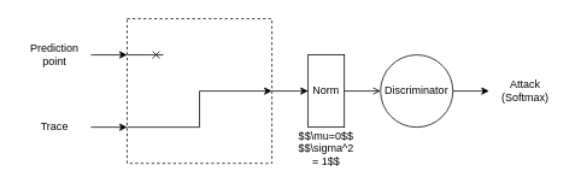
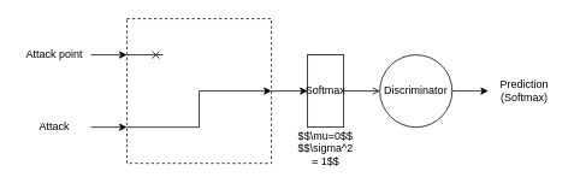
  <mxCell id="0" />
  <mxCell id="1" parent="0" />
  <mxCell id="2" value="Discriminator" style="ellipse;whiteSpace=wrap;html=1;aspect=fixed;" vertex="1" parent="1"><mxGeometry x="420" y="60" width="80" height="80" as="geometry" /></mxCell>
- <mxCell id="3" value="Norm" style="rounded=0;whiteSpace=wrap;html=1;" vertex="1" parent="1"><mxGeometry x="340" y="60" width="40" height="80" as="geometry" /></mxCell>
+ <mxCell id="3" value="Softmax" style="rounded=0;whiteSpace=wrap;html=1;" vertex="1" parent="1"><mxGeometry x="340" y="60" width="40" height="80" as="geometry" /></mxCell>
  <mxCell id="4" value="$$\mu=0$$" style="text;html=1;strokeColor=none;fillColor=none;align=center;verticalAlign=middle;whiteSpace=wrap;rounded=0;" vertex="1" parent="1"><mxGeometry x="340" y="140" width="40" height="20" as="geometry" /></mxCell>
  <mxCell id="5" value="$$\sigma^2 = 1$$" style="text;html=1;strokeColor=none;fillColor=none;align=center;verticalAlign=middle;whiteSpace=wrap;rounded=0;" vertex="1" parent="1"><mxGeometry x="340" y="160" width="40" height="20" as="geometry" /></mxCell>
  <mxCell id="6" value="" style="endArrow=open;html=1;rounded=0;exitX=1;exitY=0.5;exitDx=0;exitDy=0;entryX=0;entryY=0.5;entryDx=0;entryDy=0;" edge="1" parent="1" source="3" target="2"><mxGeometry width="50" height="50" relative="1" as="geometry"><mxPoint x="450" y="240" as="sourcePoint" /><mxPoint x="500" y="190" as="targetPoint" /></mxGeometry></mxCell>
  <mxCell id="7" value="" style="endArrow=classic;html=1;rounded=0;exitX=1;exitY=0.5;exitDx=0;exitDy=0;" edge="1" parent="1" source="2"><mxGeometry width="50" height="50" relative="1" as="geometry"><mxPoint x="560" y="130" as="sourcePoint" /><mxPoint x="540" y="100" as="targetPoint" /></mxGeometry></mxCell>
- <mxCell id="8" value="Attack (Softmax)" style="text;html=1;strokeColor=none;fillColor=none;align=center;verticalAlign=middle;whiteSpace=wrap;rounded=0;" vertex="1" parent="1"><mxGeometry x="540" y="80" width="80" height="40" as="geometry" /></mxCell>
+ <mxCell id="8" value="Prediction (Softmax)" style="text;html=1;strokeColor=none;fillColor=none;align=center;verticalAlign=middle;whiteSpace=wrap;rounded=0;" vertex="1" parent="1"><mxGeometry x="540" y="80" width="80" height="40" as="geometry" /></mxCell>
  <mxCell id="9" value="" style="endArrow=classic;html=1;rounded=0;entryX=0;entryY=0.5;entryDx=0;entryDy=0;" edge="1" parent="1" target="3"><mxGeometry width="50" height="50" relative="1" as="geometry"><mxPoint x="300" y="100" as="sourcePoint" /><mxPoint x="240" y="80" as="targetPoint" /></mxGeometry></mxCell>
  <mxCell id="10" value="" style="whiteSpace=wrap;html=1;aspect=fixed;fillColor=none;dashed=1;" vertex="1" parent="1"><mxGeometry x="140" y="20" width="160" height="160" as="geometry" /></mxCell>
  <mxCell id="11" value="" style="endArrow=classic;html=1;rounded=0;exitX=0;exitY=0.75;exitDx=0;exitDy=0;entryX=1;entryY=0.5;entryDx=0;entryDy=0;" edge="1" parent="1" source="10" target="10"><mxGeometry width="50" height="50" relative="1" as="geometry"><mxPoint x="180" y="150" as="sourcePoint" /><mxPoint x="230" y="100" as="targetPoint" /><Array as="points"><mxPoint x="220" y="140" /><mxPoint x="220" y="100" /></Array></mxGeometry></mxCell>
  <mxCell id="12" value="" style="endArrow=cross;html=1;rounded=0;exitX=0;exitY=0.25;exitDx=0;exitDy=0;endFill=0;" edge="1" parent="1" source="10"><mxGeometry width="50" height="50" relative="1" as="geometry"><mxPoint x="190" y="90" as="sourcePoint" /><mxPoint x="180" y="60" as="targetPoint" /></mxGeometry></mxCell>
  <mxCell id="13" value="" style="endArrow=classic;html=1;rounded=0;entryX=0;entryY=0.25;entryDx=0;entryDy=0;" edge="1" parent="1" target="10"><mxGeometry width="50" height="50" relative="1" as="geometry"><mxPoint x="100" y="60" as="sourcePoint" /><mxPoint x="100" y="20" as="targetPoint" /></mxGeometry></mxCell>
  <mxCell id="14" value="" style="endArrow=classic;html=1;rounded=0;entryX=0;entryY=0.75;entryDx=0;entryDy=0;" edge="1" parent="1" target="10"><mxGeometry width="50" height="50" relative="1" as="geometry"><mxPoint x="100" y="140" as="sourcePoint" /><mxPoint x="70" y="130" as="targetPoint" /></mxGeometry></mxCell>
- <mxCell id="15" value="Trace" style="text;html=1;strokeColor=none;fillColor=none;align=center;verticalAlign=middle;whiteSpace=wrap;rounded=0;dashed=1;" vertex="1" parent="1"><mxGeometry x="20" y="120" width="80" height="40" as="geometry" /></mxCell>
- <mxCell id="16" value="Prediction point" style="text;html=1;strokeColor=none;fillColor=none;align=center;verticalAlign=middle;whiteSpace=wrap;rounded=0;dashed=1;" vertex="1" parent="1"><mxGeometry x="20" y="40" width="80" height="40" as="geometry" /></mxCell>
+ <mxCell id="15" value="Attack" style="text;html=1;strokeColor=none;fillColor=none;align=center;verticalAlign=middle;whiteSpace=wrap;rounded=0;dashed=1;" vertex="1" parent="1"><mxGeometry x="20" y="120" width="80" height="40" as="geometry" /></mxCell>
+ <mxCell id="16" value="Attack point" style="text;html=1;strokeColor=none;fillColor=none;align=center;verticalAlign=middle;whiteSpace=wrap;rounded=0;dashed=1;" vertex="1" parent="1"><mxGeometry x="20" y="40" width="80" height="40" as="geometry" /></mxCell>
